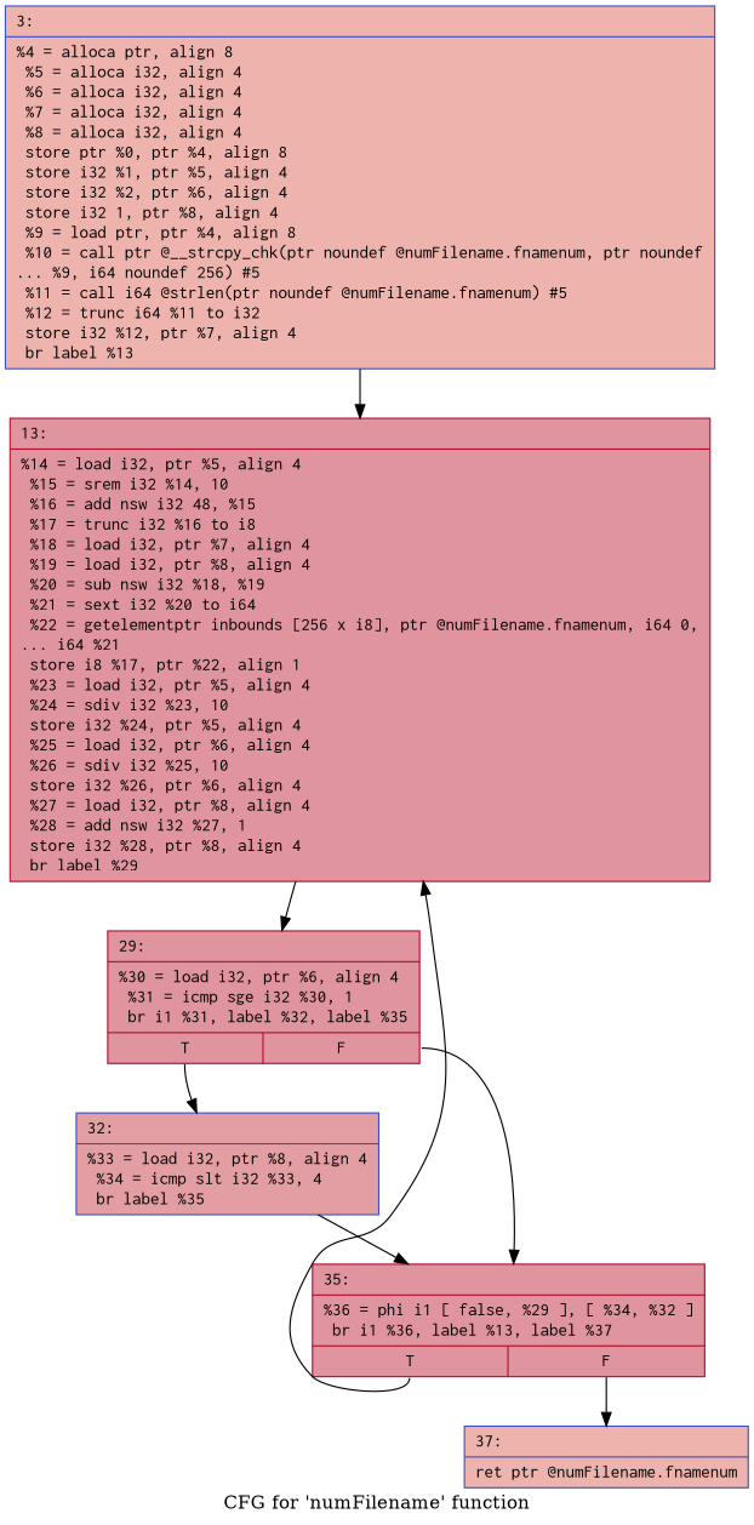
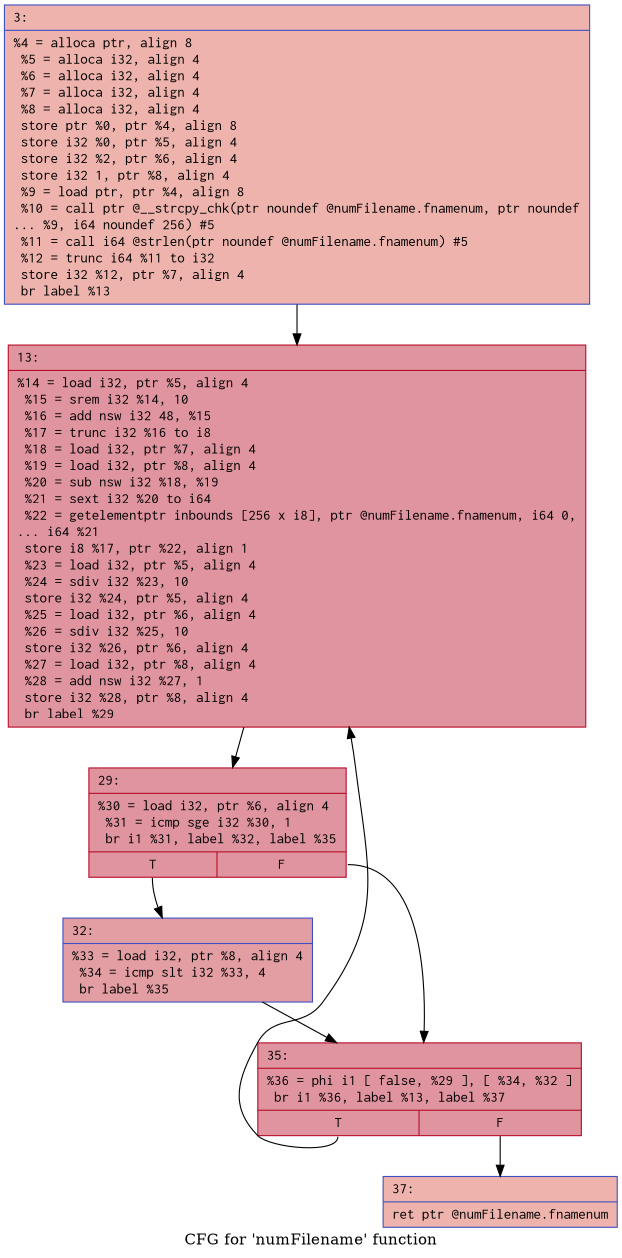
  digraph {
    label="CFG for 'numFilename' function"
    node [color="#3d50c3ff" fillcolor="#b70d2870" fontname=Courier shape=record style=filled]
-   n1 [fillcolor="#d6524470" label="{3:\l|  %4 = alloca ptr, align 8\l  %5 = alloca i32, align 4\l  %6 = alloca i32, align 4\l  %7 = alloca i32, align 4\l  %8 = alloca i32, align 4\l  store ptr %0, ptr %4, align 8\l  store i32 %1, ptr %5, align 4\l  store i32 %2, ptr %6, align 4\l  store i32 1, ptr %8, align 4\l  %9 = load ptr, ptr %4, align 8\l  %10 = call ptr @__strcpy_chk(ptr noundef @numFilename.fnamenum, ptr noundef\l... %9, i64 noundef 256) #5\l  %11 = call i64 @strlen(ptr noundef @numFilename.fnamenum) #5\l  %12 = trunc i64 %11 to i32\l  store i32 %12, ptr %7, align 4\l  br label %13\l}"]
+   n1 [fillcolor="#d6524470" label="{3:\l|  %4 = alloca ptr, align 8\l  %5 = alloca i32, align 4\l  %6 = alloca i32, align 4\l  %7 = alloca i32, align 4\l  %8 = alloca i32, align 4\l  store ptr %0, ptr %4, align 8\l  store i32 %0, ptr %5, align 4\l  store i32 %2, ptr %6, align 4\l  store i32 1, ptr %8, align 4\l  %9 = load ptr, ptr %4, align 8\l  %10 = call ptr @__strcpy_chk(ptr noundef @numFilename.fnamenum, ptr noundef\l... %9, i64 noundef 256) #5\l  %11 = call i64 @strlen(ptr noundef @numFilename.fnamenum) #5\l  %12 = trunc i64 %11 to i32\l  store i32 %12, ptr %7, align 4\l  br label %13\l}"]
    n2 [color="#b70d28ff" label="{13:\l|  %14 = load i32, ptr %5, align 4\l  %15 = srem i32 %14, 10\l  %16 = add nsw i32 48, %15\l  %17 = trunc i32 %16 to i8\l  %18 = load i32, ptr %7, align 4\l  %19 = load i32, ptr %8, align 4\l  %20 = sub nsw i32 %18, %19\l  %21 = sext i32 %20 to i64\l  %22 = getelementptr inbounds [256 x i8], ptr @numFilename.fnamenum, i64 0,\l... i64 %21\l  store i8 %17, ptr %22, align 1\l  %23 = load i32, ptr %5, align 4\l  %24 = sdiv i32 %23, 10\l  store i32 %24, ptr %5, align 4\l  %25 = load i32, ptr %6, align 4\l  %26 = sdiv i32 %25, 10\l  store i32 %26, ptr %6, align 4\l  %27 = load i32, ptr %8, align 4\l  %28 = add nsw i32 %27, 1\l  store i32 %28, ptr %8, align 4\l  br label %29\l}"]
    n3 [color="#b70d28ff" label="{29:\l|  %30 = load i32, ptr %6, align 4\l  %31 = icmp sge i32 %30, 1\l  br i1 %31, label %32, label %35\l|{<s0>T|<s1>F}}"]
    n4 [fillcolor="#be242e70" label="{32:\l|  %33 = load i32, ptr %8, align 4\l  %34 = icmp slt i32 %33, 4\l  br label %35\l}"]
    n5 [color="#b70d28ff" label="{35:\l|  %36 = phi i1 [ false, %29 ], [ %34, %32 ]\l  br i1 %36, label %13, label %37\l|{<s0>T|<s1>F}}"]
    n6 [fillcolor="#d6524470" label="{37:\l|  ret ptr @numFilename.fnamenum\l}"]
    n1 -> n2
    n2 -> n3
    n3 -> n4 [tailport=s0]
    n3 -> n5 [tailport=s1]
    n4 -> n5
    n5 -> n2 [tailport=s0]
    n5 -> n6 [tailport=s1]
  }
